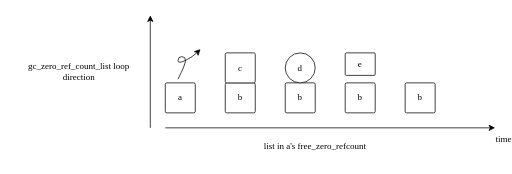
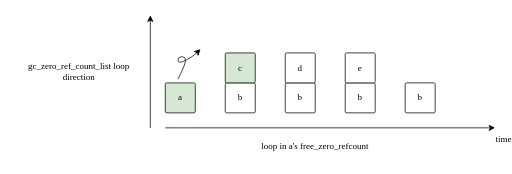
  <mxCell id="0" />
  <mxCell id="1" parent="0" />
- <mxCell id="2" value="a" style="rounded=1;whiteSpace=wrap;html=1;arcSize=5;fontFamily=SF Mono;" vertex="1" parent="1"><mxGeometry x="220" y="110" width="40" height="40" as="geometry" /></mxCell>
+ <mxCell id="2" value="a" style="rounded=1;whiteSpace=wrap;html=1;arcSize=5;fontFamily=SF Mono;fillColor=#d5e8d4;" vertex="1" parent="1"><mxGeometry x="220" y="110" width="40" height="40" as="geometry" /></mxCell>
  <mxCell id="3" value="" style="endArrow=classic;html=1;rounded=0;" edge="1" parent="1"><mxGeometry width="50" height="50" relative="1" as="geometry"><mxPoint x="220" y="170" as="sourcePoint" /><mxPoint x="660" y="170" as="targetPoint" /></mxGeometry></mxCell>
  <mxCell id="4" value="&lt;font face=&quot;SF Mono&quot; style=&quot;font-size: 12px;&quot;&gt;time&lt;/font&gt;" style="edgeLabel;html=1;align=center;verticalAlign=middle;resizable=0;points=[];" vertex="1" connectable="0" parent="3"><mxGeometry x="-0.246" y="-2" relative="1" as="geometry"><mxPoint x="284" y="13" as="offset" /></mxGeometry></mxCell>
  <mxCell id="5" value="" style="endArrow=classic;html=1;rounded=0;" edge="1" parent="1"><mxGeometry width="50" height="50" relative="1" as="geometry"><mxPoint x="200" y="170" as="sourcePoint" /><mxPoint x="200" y="20" as="targetPoint" /></mxGeometry></mxCell>
  <mxCell id="6" value="&lt;font face=&quot;SF Mono&quot;&gt;gc_zero_ref_count_list loop direction&lt;/font&gt;" style="text;html=1;strokeColor=none;fillColor=none;align=center;verticalAlign=middle;whiteSpace=wrap;rounded=0;" vertex="1" parent="1"><mxGeometry x="20" y="80" width="170" height="30" as="geometry" /></mxCell>
  <mxCell id="7" value="b" style="rounded=1;whiteSpace=wrap;html=1;arcSize=5;fontFamily=SF Mono;" vertex="1" parent="1"><mxGeometry x="300" y="110" width="40" height="40" as="geometry" /></mxCell>
- <mxCell id="8" value="c" style="rounded=1;whiteSpace=wrap;html=1;arcSize=5;fontFamily=SF Mono;" vertex="1" parent="1"><mxGeometry x="300" y="70" width="40" height="40" as="geometry" /></mxCell>
+ <mxCell id="8" value="c" style="rounded=1;whiteSpace=wrap;html=1;arcSize=5;fontFamily=SF Mono;fillColor=#d5e8d4;" vertex="1" parent="1"><mxGeometry x="300" y="70" width="40" height="40" as="geometry" /></mxCell>
  <mxCell id="9" value="b" style="rounded=1;whiteSpace=wrap;html=1;arcSize=5;fontFamily=SF Mono;" vertex="1" parent="1"><mxGeometry x="380" y="110" width="40" height="40" as="geometry" /></mxCell>
- <mxCell id="10" value="d" style="ellipse;whiteSpace=wrap;html=1;arcSize=5;fontFamily=SF Mono;" vertex="1" parent="1"><mxGeometry x="380" y="70" width="40" height="40" as="geometry" /></mxCell>
+ <mxCell id="10" value="d" style="rounded=1;whiteSpace=wrap;html=1;arcSize=5;fontFamily=SF Mono;" vertex="1" parent="1"><mxGeometry x="380" y="70" width="40" height="40" as="geometry" /></mxCell>
  <mxCell id="11" value="b" style="rounded=1;whiteSpace=wrap;html=1;arcSize=5;fontFamily=SF Mono;" vertex="1" parent="1"><mxGeometry x="460" y="110" width="40" height="40" as="geometry" /></mxCell>
- <mxCell id="12" value="e" style="rounded=1;whiteSpace=wrap;html=1;arcSize=5;fontFamily=SF Mono;" vertex="1" parent="1"><mxGeometry x="460" y="70" width="40" height="30" as="geometry" /></mxCell>
+ <mxCell id="12" value="e" style="rounded=1;whiteSpace=wrap;html=1;arcSize=5;fontFamily=SF Mono;" vertex="1" parent="1"><mxGeometry x="460" y="70" width="40" height="40" as="geometry" /></mxCell>
  <mxCell id="13" value="b" style="rounded=1;whiteSpace=wrap;html=1;arcSize=5;fontFamily=SF Mono;" vertex="1" parent="1"><mxGeometry x="540" y="110" width="40" height="40" as="geometry" /></mxCell>
  <mxCell id="14" value="" style="curved=1;endArrow=classic;html=1;rounded=0;" edge="1" parent="1"><mxGeometry width="50" height="50" relative="1" as="geometry"><mxPoint x="237" y="105" as="sourcePoint" /><mxPoint x="267" y="65" as="targetPoint" /><Array as="points"><mxPoint x="247" y="85" /><mxPoint x="247" y="75" /><mxPoint x="237" y="75" /><mxPoint x="237" y="85" /><mxPoint x="257" y="75" /></Array></mxGeometry></mxCell>
- <mxCell id="15" value="&lt;font face=&quot;SF Mono&quot;&gt;list in a's&amp;nbsp;free_zero_refcount&lt;/font&gt;" style="text;html=1;strokeColor=none;fillColor=none;align=center;verticalAlign=middle;whiteSpace=wrap;rounded=0;" vertex="1" parent="1"><mxGeometry x="300" y="180" width="240" height="30" as="geometry" /></mxCell>
+ <mxCell id="15" value="&lt;font face=&quot;SF Mono&quot;&gt;loop in a's&amp;nbsp;free_zero_refcount&lt;/font&gt;" style="text;html=1;strokeColor=none;fillColor=none;align=center;verticalAlign=middle;whiteSpace=wrap;rounded=0;" vertex="1" parent="1"><mxGeometry x="300" y="180" width="240" height="30" as="geometry" /></mxCell>
